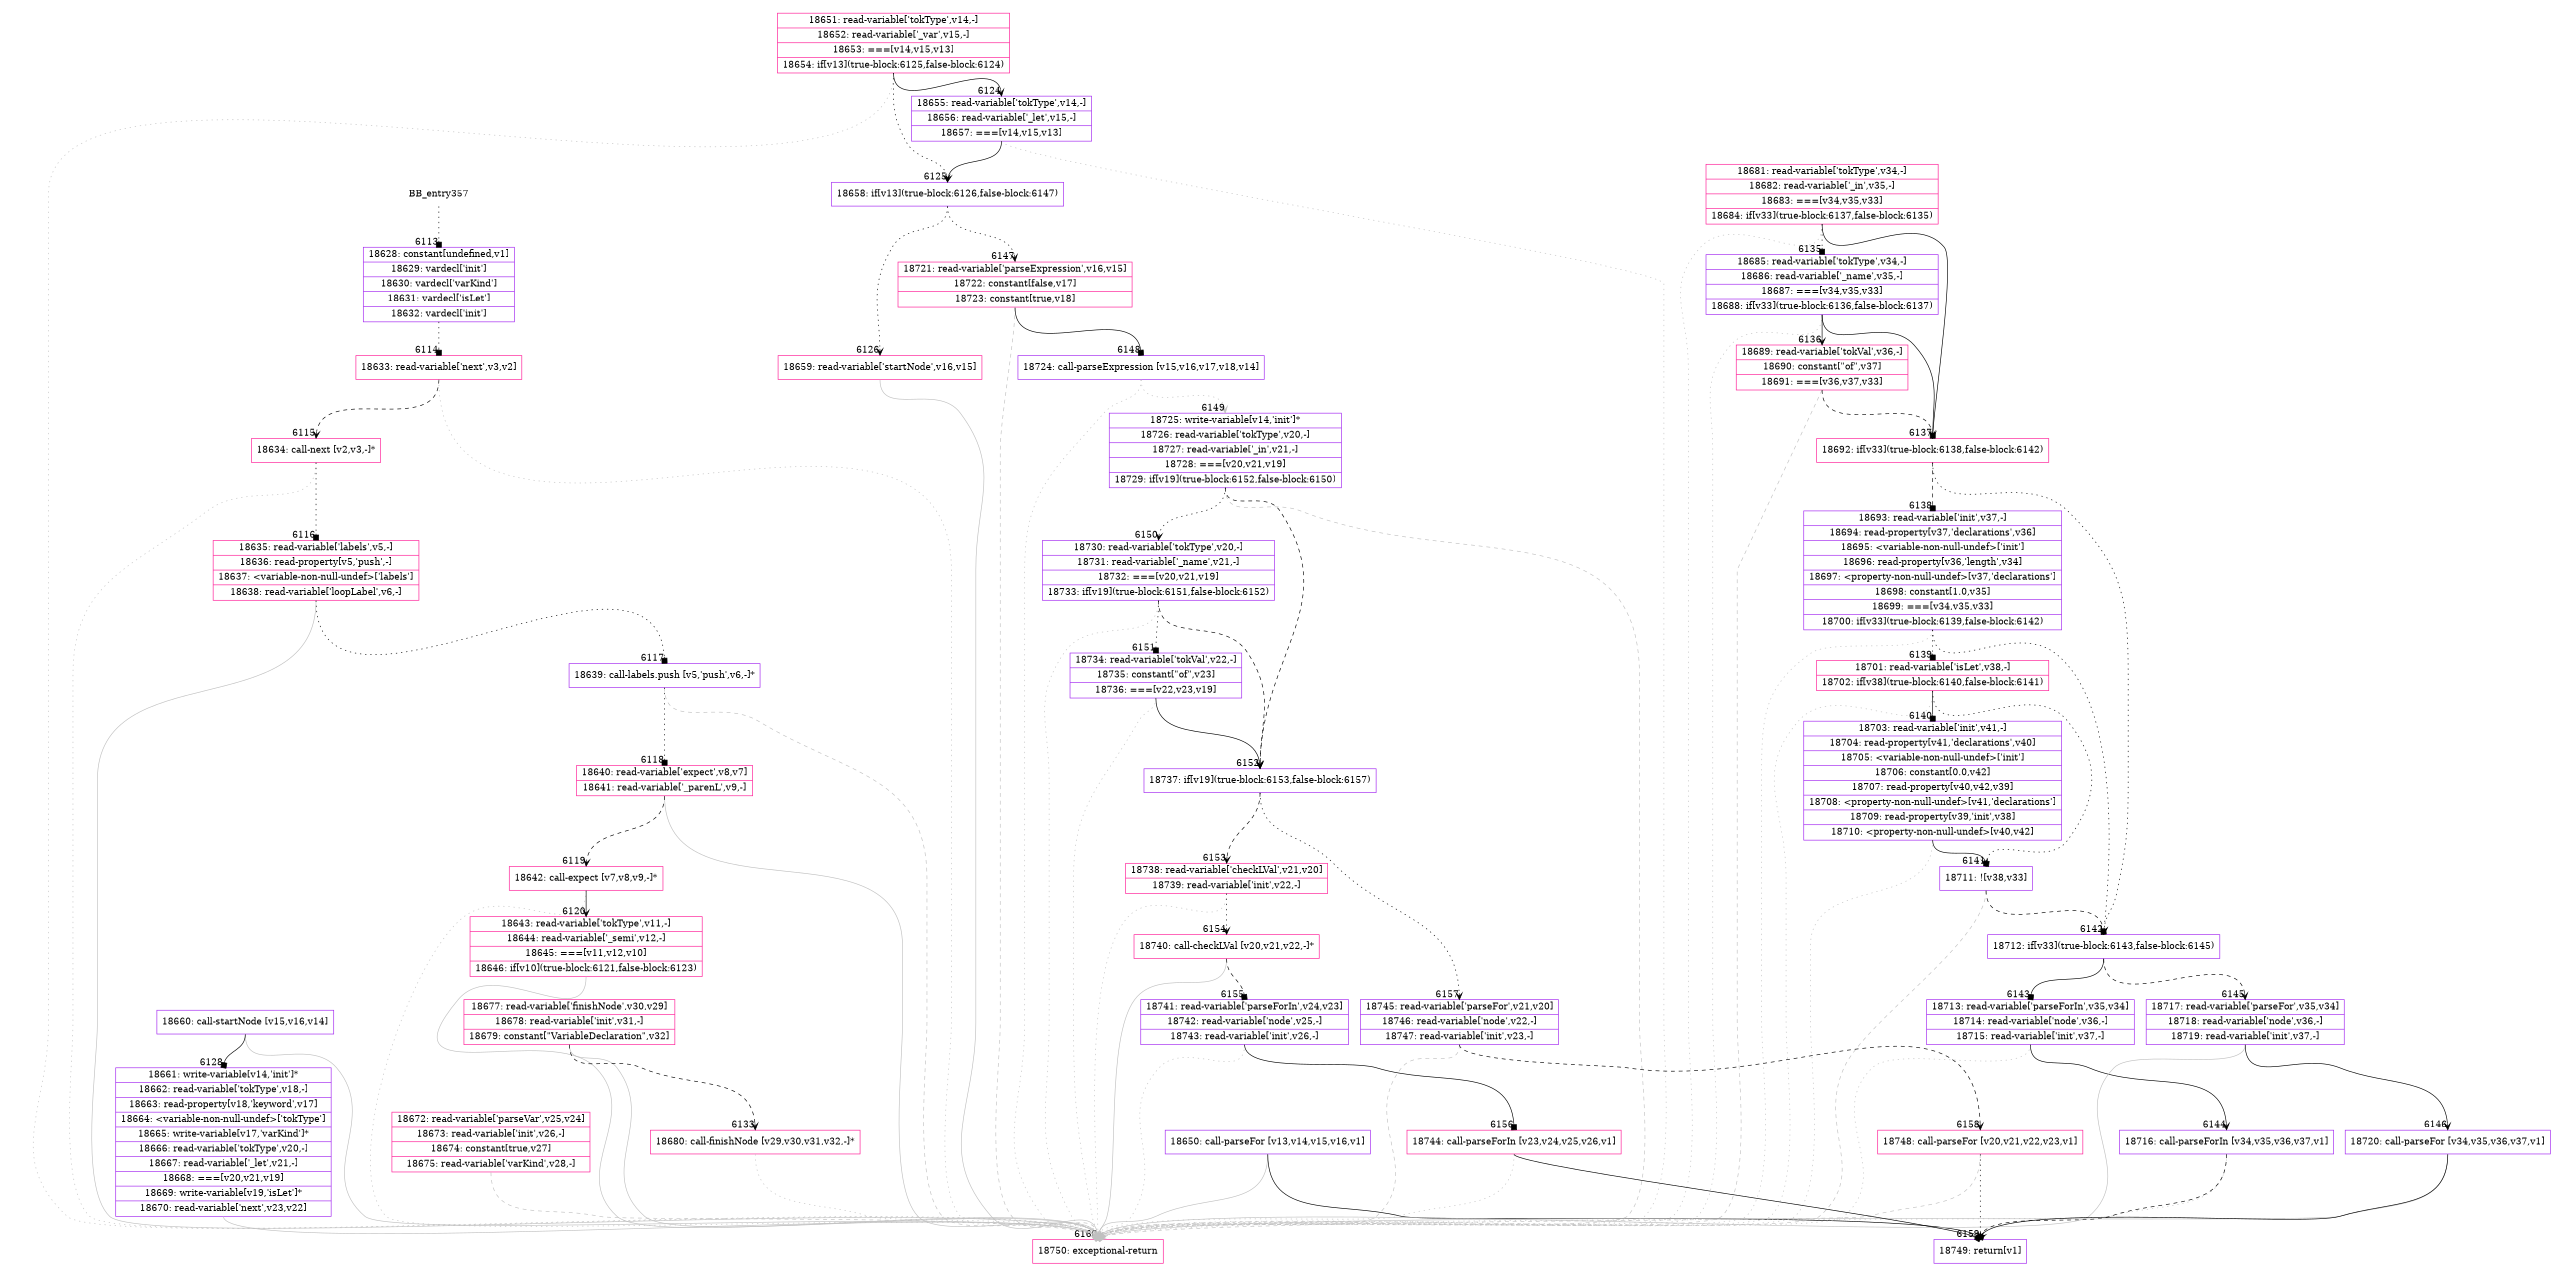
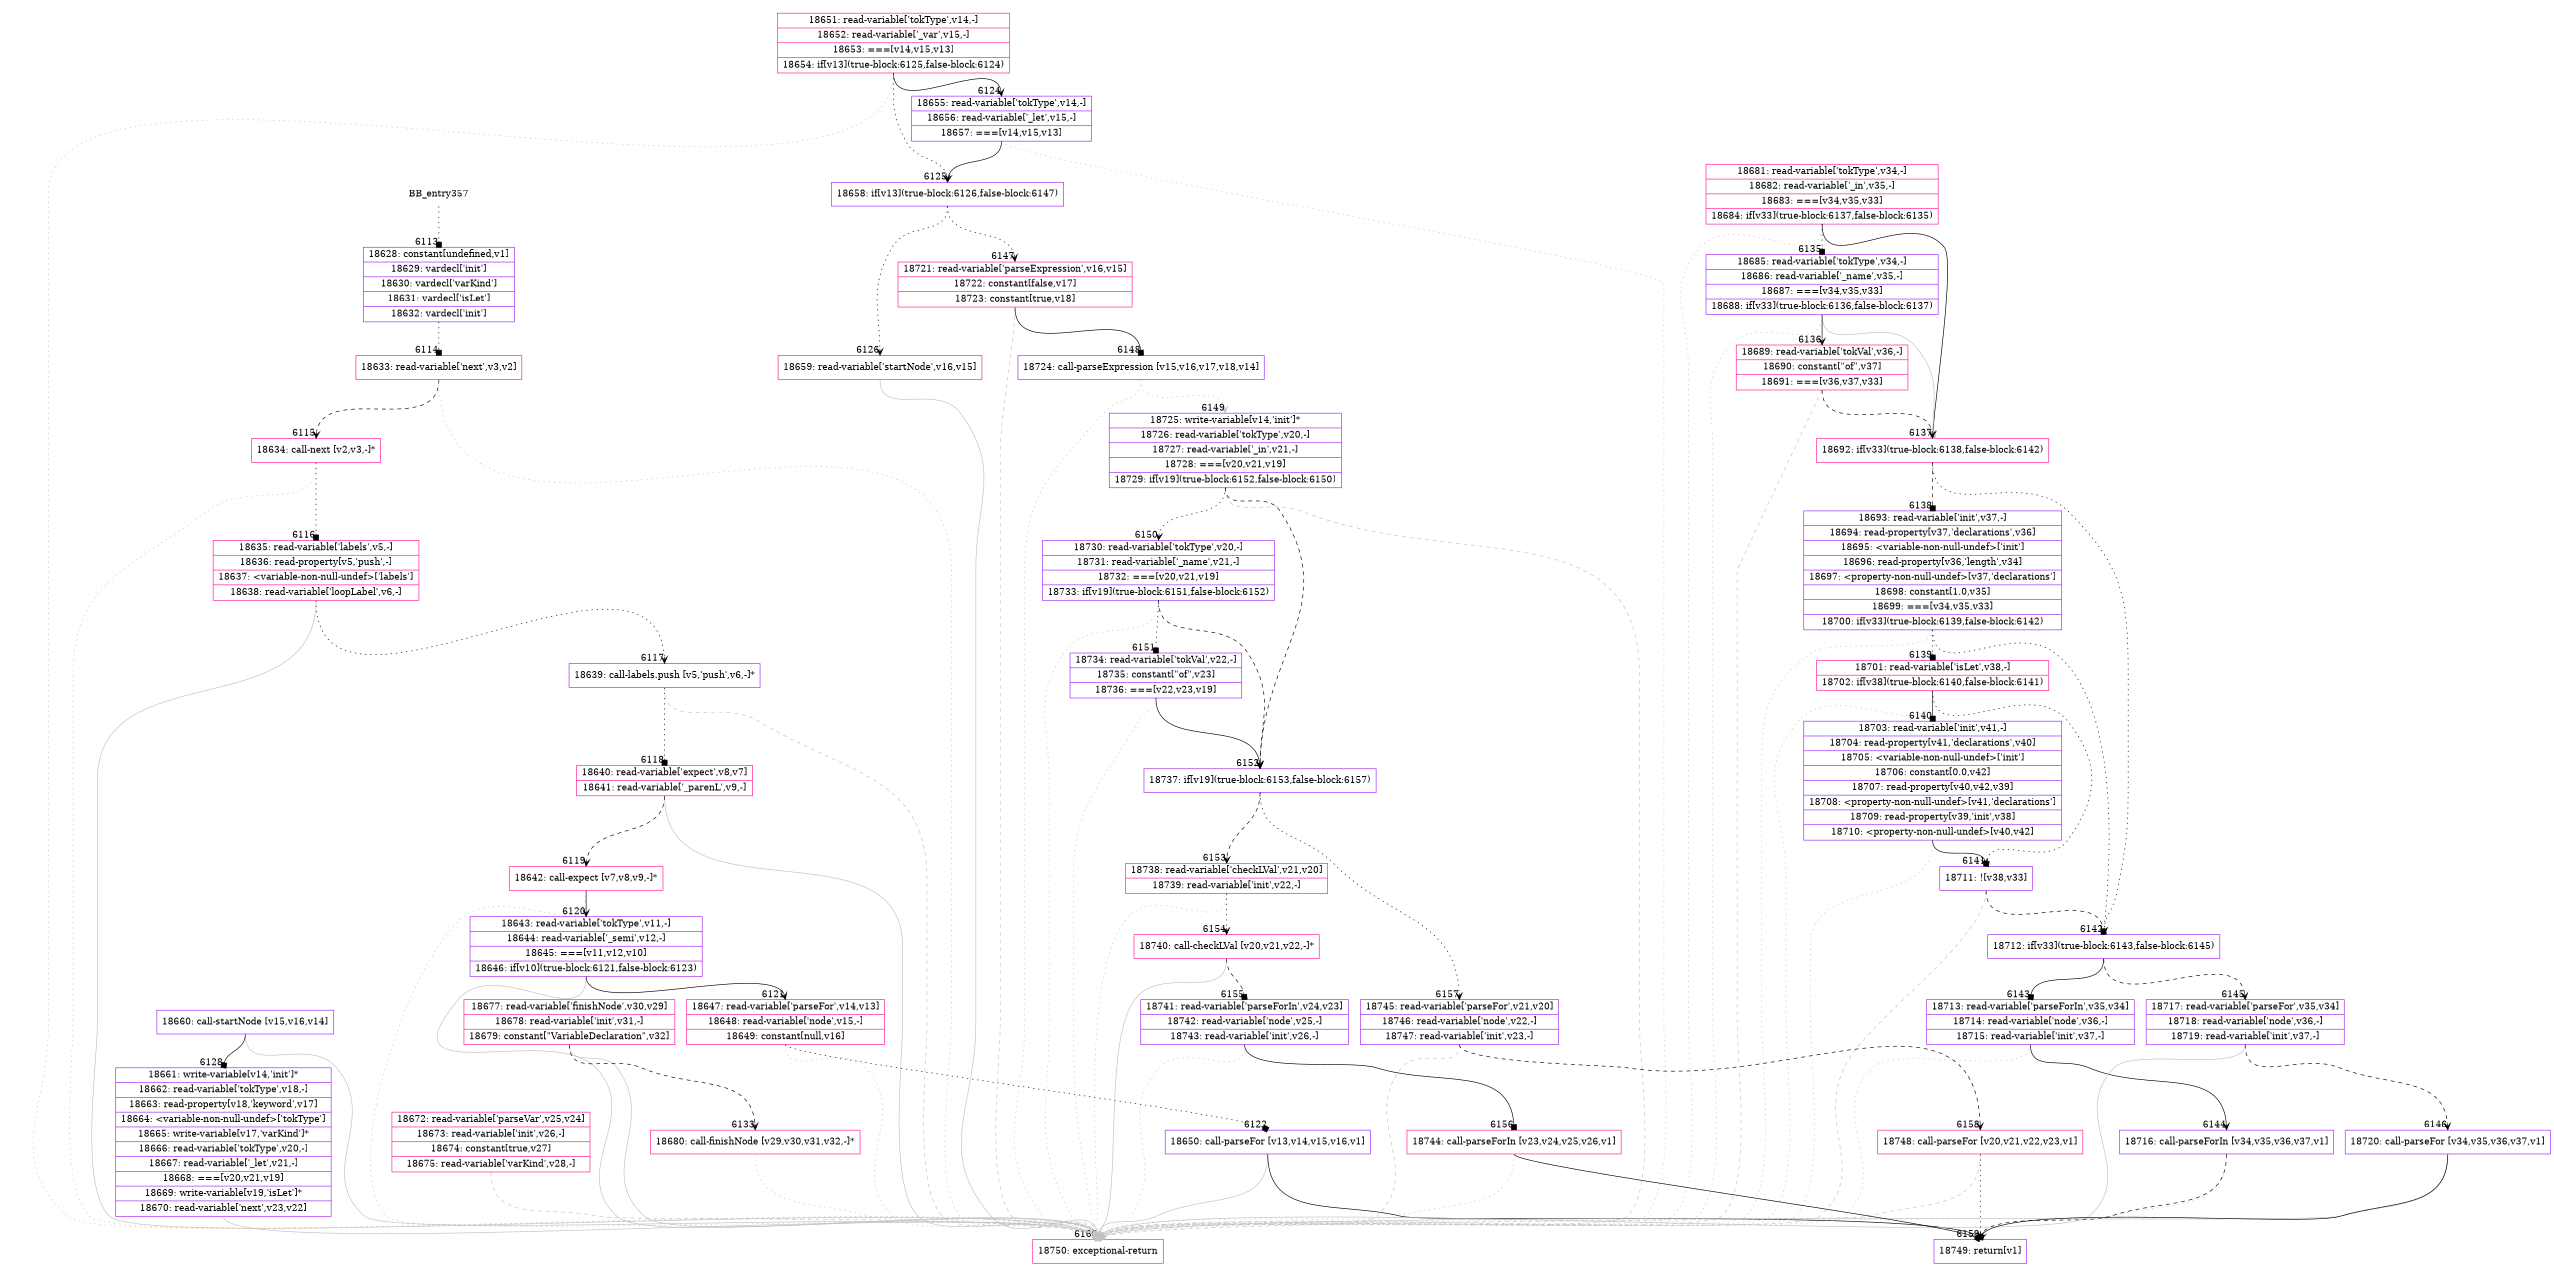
  digraph {
    rankdir=TD
    node [color=purple shape=record]
    edge [arrowhead=vee headport=n style=dotted tailport=s]
    n1 [label=BB_entry357 shape=none]
    n2 [label="{18628: constant[undefined,v1]|18629: vardecl['init']|18630: vardecl['varKind']|18631: vardecl['isLet']|18632: vardecl['init']}"]
    n3 [color=deeppink label="{18633: read-variable['next',v3,v2]}"]
    n4 [color=deeppink label="{18634: call-next [v2,v3,-]*}"]
    n5 [color=deeppink label="{18750: exceptional-return}"]
    n6 [color=deeppink label="{18635: read-variable['labels',v5,-]|18636: read-property[v5,'push',-]|18637: \<variable-non-null-undef\>['labels']|18638: read-variable['loopLabel',v6,-]}"]
    n7 [label="{18639: call-labels.push [v5,'push',v6,-]*}"]
    n8 [color=deeppink label="{18640: read-variable['expect',v8,v7]|18641: read-variable['_parenL',v9,-]}"]
    n9 [color=deeppink label="{18642: call-expect [v7,v8,v9,-]*}"]
-   n10 [color=deeppink label="{18643: read-variable['tokType',v11,-]|18644: read-variable['_semi',v12,-]|18645: ===[v11,v12,v10]|18646: if[v10](true-block:6121,false-block:6123)}"]
+   n10 [label="{18643: read-variable['tokType',v11,-]|18644: read-variable['_semi',v12,-]|18645: ===[v11,v12,v10]|18646: if[v10](true-block:6121,false-block:6123)}"]
+   n11 [color=deeppink label="{18647: read-variable['parseFor',v14,v13]|18648: read-variable['node',v15,-]|18649: constant[null,v16]}"]
    n12 [label="{18650: call-parseFor [v13,v14,v15,v16,v1]}"]
    n13 [color=deeppink label="{18651: read-variable['tokType',v14,-]|18652: read-variable['_var',v15,-]|18653: ===[v14,v15,v13]|18654: if[v13](true-block:6125,false-block:6124)}"]
    n14 [label="{18658: if[v13](true-block:6126,false-block:6147)}"]
    n15 [label="{18655: read-variable['tokType',v14,-]|18656: read-variable['_let',v15,-]|18657: ===[v14,v15,v13]}"]
    n16 [label="{18749: return[v1]}"]
    n17 [color=deeppink label="{18659: read-variable['startNode',v16,v15]}"]
    n18 [color=deeppink label="{18721: read-variable['parseExpression',v16,v15]|18722: constant[false,v17]|18723: constant[true,v18]}"]
    n19 [label="{18724: call-parseExpression [v15,v16,v17,v18,v14]}"]
    n20 [label="{18660: call-startNode [v15,v16,v14]}"]
    n21 [label="{18661: write-variable[v14,'init']*|18662: read-variable['tokType',v18,-]|18663: read-property[v18,'keyword',v17]|18664: \<variable-non-null-undef\>['tokType']|18665: write-variable[v17,'varKind']*|18666: read-variable['tokType',v20,-]|18667: read-variable['_let',v21,-]|18668: ===[v20,v21,v19]|18669: write-variable[v19,'isLet']*|18670: read-variable['next',v23,v22]}"]
    n22 [label="{18725: write-variable[v14,'init']*|18726: read-variable['tokType',v20,-]|18727: read-variable['_in',v21,-]|18728: ===[v20,v21,v19]|18729: if[v19](true-block:6152,false-block:6150)}"]
    n23 [color=deeppink label="{18672: read-variable['parseVar',v25,v24]|18673: read-variable['init',v26,-]|18674: constant[true,v27]|18675: read-variable['varKind',v28,-]}"]
    n24 [color=deeppink label="{18677: read-variable['finishNode',v30,v29]|18678: read-variable['init',v31,-]|18679: constant[\"VariableDeclaration\",v32]}"]
    n25 [color=deeppink label="{18680: call-finishNode [v29,v30,v31,v32,-]*}"]
    n26 [color=deeppink label="{18681: read-variable['tokType',v34,-]|18682: read-variable['_in',v35,-]|18683: ===[v34,v35,v33]|18684: if[v33](true-block:6137,false-block:6135)}"]
    n27 [color=deeppink label="{18692: if[v33](true-block:6138,false-block:6142)}"]
    n28 [label="{18685: read-variable['tokType',v34,-]|18686: read-variable['_name',v35,-]|18687: ===[v34,v35,v33]|18688: if[v33](true-block:6136,false-block:6137)}"]
    n29 [label="{18712: if[v33](true-block:6143,false-block:6145)}"]
    n30 [label="{18693: read-variable['init',v37,-]|18694: read-property[v37,'declarations',v36]|18695: \<variable-non-null-undef\>['init']|18696: read-property[v36,'length',v34]|18697: \<property-non-null-undef\>[v37,'declarations']|18698: constant[1.0,v35]|18699: ===[v34,v35,v33]|18700: if[v33](true-block:6139,false-block:6142)}"]
    n31 [color=deeppink label="{18689: read-variable['tokVal',v36,-]|18690: constant[\"of\",v37]|18691: ===[v36,v37,v33]}"]
    n32 [label="{18713: read-variable['parseForIn',v35,v34]|18714: read-variable['node',v36,-]|18715: read-variable['init',v37,-]}"]
    n33 [label="{18717: read-variable['parseFor',v35,v34]|18718: read-variable['node',v36,-]|18719: read-variable['init',v37,-]}"]
    n34 [color=deeppink label="{18701: read-variable['isLet',v38,-]|18702: if[v38](true-block:6140,false-block:6141)}"]
    n35 [label="{18716: call-parseForIn [v34,v35,v36,v37,v1]}"]
    n36 [label="{18720: call-parseFor [v34,v35,v36,v37,v1]}"]
    n37 [label="{18711: ![v38,v33]}"]
    n38 [label="{18703: read-variable['init',v41,-]|18704: read-property[v41,'declarations',v40]|18705: \<variable-non-null-undef\>['init']|18706: constant[0.0,v42]|18707: read-property[v40,v42,v39]|18708: \<property-non-null-undef\>[v41,'declarations']|18709: read-property[v39,'init',v38]|18710: \<property-non-null-undef\>[v40,v42]}"]
    n39 [label="{18737: if[v19](true-block:6153,false-block:6157)}"]
    n40 [label="{18730: read-variable['tokType',v20,-]|18731: read-variable['_name',v21,-]|18732: ===[v20,v21,v19]|18733: if[v19](true-block:6151,false-block:6152)}"]
    n41 [color=deeppink label="{18738: read-variable['checkLVal',v21,v20]|18739: read-variable['init',v22,-]}"]
    n42 [label="{18745: read-variable['parseFor',v21,v20]|18746: read-variable['node',v22,-]|18747: read-variable['init',v23,-]}"]
    n43 [label="{18734: read-variable['tokVal',v22,-]|18735: constant[\"of\",v23]|18736: ===[v22,v23,v19]}"]
    n44 [color=deeppink label="{18740: call-checkLVal [v20,v21,v22,-]*}"]
    n45 [color=deeppink label="{18748: call-parseFor [v20,v21,v22,v23,v1]}"]
    n46 [label="{18741: read-variable['parseForIn',v24,v23]|18742: read-variable['node',v25,-]|18743: read-variable['init',v26,-]}"]
    n47 [color=deeppink label="{18744: call-parseForIn [v23,v24,v25,v26,v1]}"]
    n1 -> n2 [arrowhead=box headlabel="    6113"]
    n2 -> n3 [arrowhead=box headlabel="      6114"]
    n3 -> n4 [headlabel="      6115" style=dashed]
    n3 -> n5 [arrowhead=box color=gray headlabel="      6160"]
    n4 -> n5 [arrowhead=box color=gray]
    n4 -> n6 [arrowhead=box headlabel="      6116"]
    n6 -> n5 [arrowhead=box color=gray style=solid]
-   n6 -> n7 [arrowhead=box headlabel="      6117"]
+   n6 -> n7 [headlabel="      6117"]
    n7 -> n5 [arrowhead=box color=gray style=dashed]
    n7 -> n8 [arrowhead=box headlabel="      6118"]
    n8 -> n5 [arrowhead=box color=gray style=solid]
    n8 -> n9 [headlabel="      6119" style=dashed]
    n9 -> n5 [color=gray]
    n9 -> n10 [headlabel="      6120" style=solid]
    n10 -> n5 [arrowhead=box color=gray style=solid]
+   n10 -> n11 [headlabel="      6121" style=solid]
+   n11 -> n5 [arrowhead=box color=gray]
+   n11 -> n12 [arrowhead=box headlabel="      6122"]
    n12 -> n5 [color=gray style=solid]
    n12 -> n16 [headlabel="      6159" style=solid]
    n13 -> n5 [color=gray]
    n13 -> n14 [headlabel="      6125"]
    n13 -> n15 [headlabel="      6124" style=solid]
    n14 -> n17 [headlabel="      6126"]
    n14 -> n18 [headlabel="      6147"]
    n15 -> n5 [color=gray]
    n15 -> n14 [style=solid]
    n17 -> n5 [color=gray style=solid]
    n18 -> n5 [arrowhead=box color=gray style=dashed]
    n18 -> n19 [arrowhead=box headlabel="      6148" style=solid]
    n19 -> n5 [arrowhead=box color=gray]
    n19 -> n22 [color=gray headlabel="      6149"]
    n20 -> n5 [arrowhead=box color=gray style=solid]
    n20 -> n21 [arrowhead=box headlabel="      6128" style=solid]
    n21 -> n5 [arrowhead=box color=gray style=solid]
    n22 -> n5 [color=gray style=dashed]
    n22 -> n39 [headlabel="      6152" style=dashed]
    n22 -> n40 [headlabel="      6150"]
    n23 -> n5 [arrowhead=box color=gray style=dashed]
    n24 -> n5 [color=gray style=solid]
    n24 -> n25 [headlabel="      6133" style=dashed]
    n25 -> n5 [arrowhead=box color=gray]
    n26 -> n5 [color=gray]
    n26 -> n27 [headlabel="      6137" style=solid]
    n26 -> n28 [arrowhead=box headlabel="      6135"]
    n27 -> n29 [headlabel="      6142"]
    n27 -> n30 [arrowhead=box headlabel="      6138" style=dashed]
    n28 -> n5 [color=gray]
-   n28 -> n27 [arrowhead=box style=solid]
+   n28 -> n27 [arrowhead=box style=solid color=gray]
    n28 -> n31 [headlabel="      6136" style=solid]
    n29 -> n32 [arrowhead=box headlabel="      6143" style=solid]
    n29 -> n33 [headlabel="      6145" style=dashed]
    n30 -> n5 [arrowhead=box color=gray]
    n30 -> n29
    n30 -> n34 [arrowhead=box headlabel="      6139"]
    n31 -> n5 [color=gray style=dashed]
    n31 -> n27 [style=dashed]
    n32 -> n5 [arrowhead=box color=gray]
    n32 -> n35 [headlabel="      6144" style=solid]
    n33 -> n5 [color=gray style=solid]
-   n33 -> n36 [headlabel="      6146" style=solid]
+   n33 -> n36 [headlabel="      6146" style=dashed]
    n34 -> n5 [color=gray]
    n34 -> n37 [arrowhead=box headlabel="      6141"]
    n34 -> n38 [arrowhead=box headlabel="      6140" style=solid]
    n35 -> n5 [arrowhead=box color=gray]
    n35 -> n16 [arrowhead=box style=dashed]
    n36 -> n5 [color=gray style=solid]
    n36 -> n16 [style=solid]
    n37 -> n5 [arrowhead=box color=gray style=dashed]
    n37 -> n29 [arrowhead=box style=dashed]
    n38 -> n5 [color=gray]
    n38 -> n37 [style=solid]
    n39 -> n41 [headlabel="      6153" style=dashed]
    n39 -> n42 [headlabel="      6157"]
    n40 -> n5 [arrowhead=box color=gray]
    n40 -> n39 [style=dashed]
    n40 -> n43 [arrowhead=box headlabel="      6151"]
    n41 -> n5 [color=gray]
    n41 -> n44 [headlabel="      6154"]
    n42 -> n5 [color=gray style=dashed]
    n42 -> n45 [headlabel="      6158" style=dashed]
    n43 -> n5 [arrowhead=box color=gray]
    n43 -> n39 [style=solid]
    n44 -> n5 [color=gray style=solid]
    n44 -> n46 [arrowhead=box headlabel="      6155" style=dashed]
    n45 -> n5 [color=gray style=dashed]
    n45 -> n16
    n46 -> n5 [color=gray]
    n46 -> n47 [arrowhead=box headlabel="      6156" style=solid]
    n47 -> n5 [color=gray]
    n47 -> n16 [arrowhead=box style=solid]
  }
